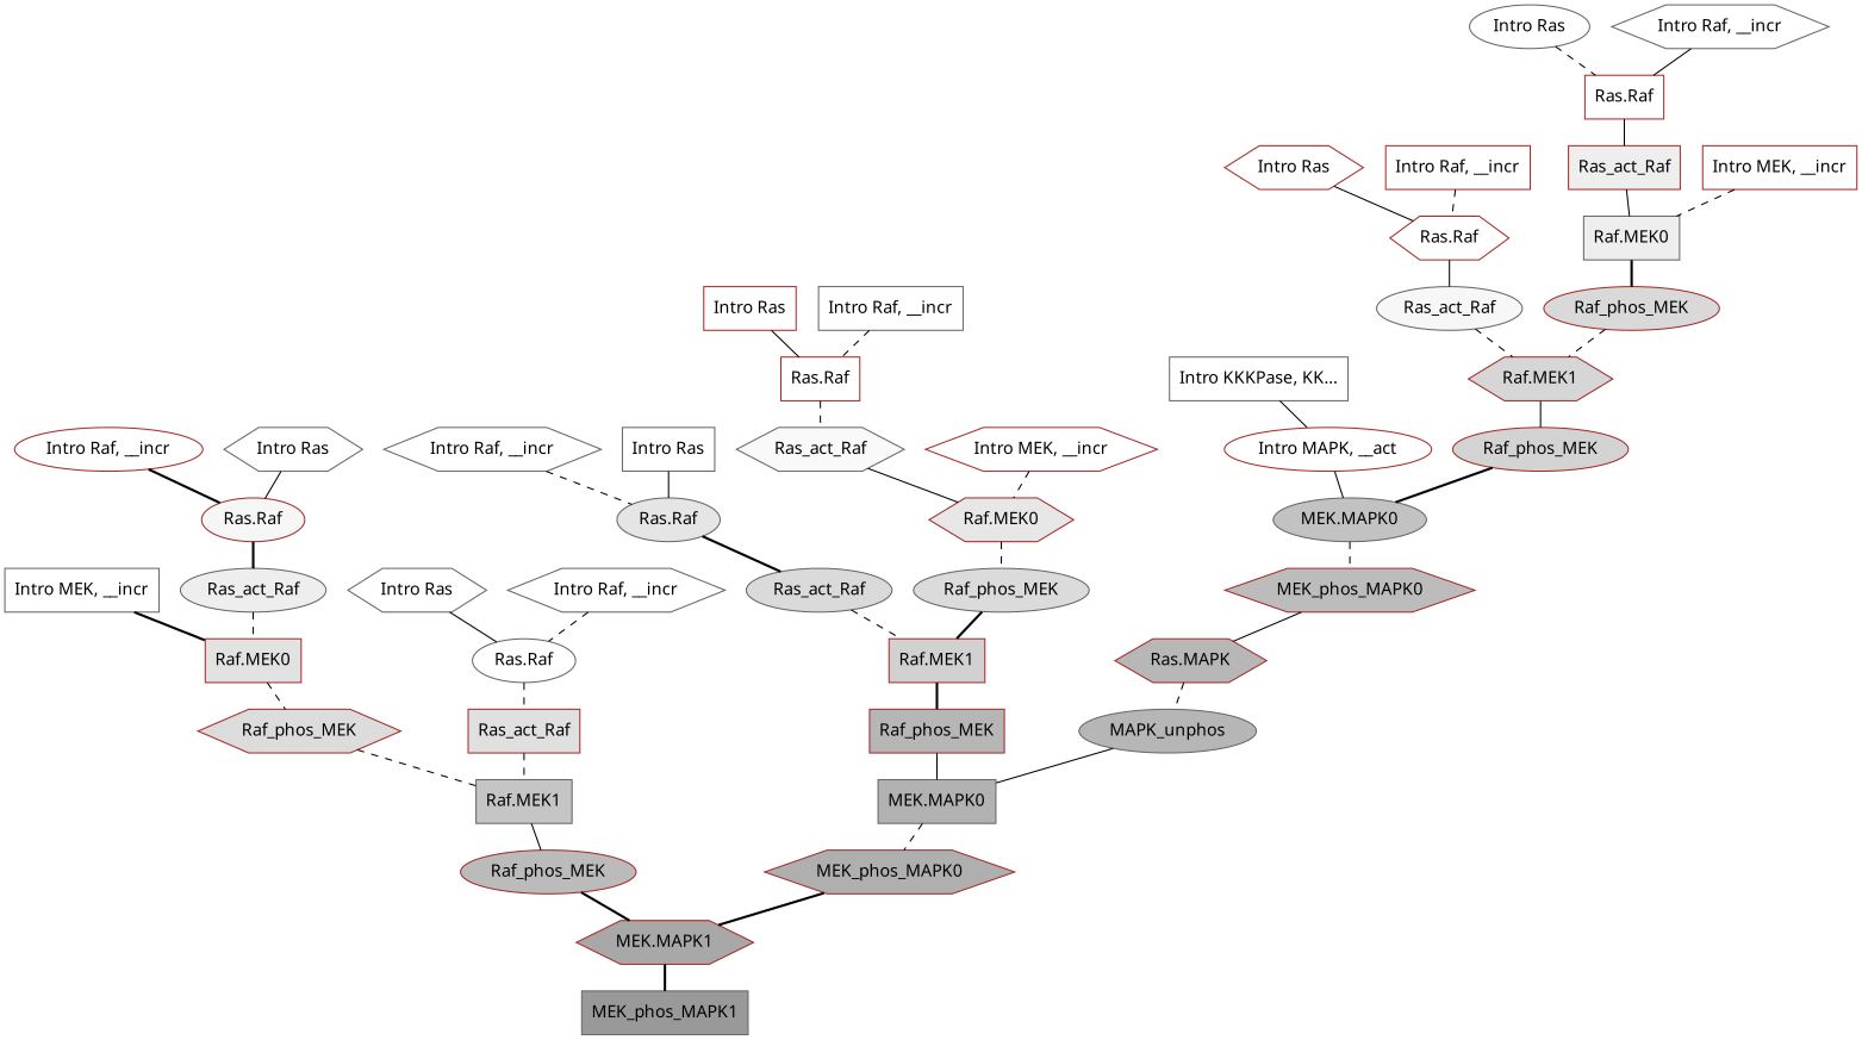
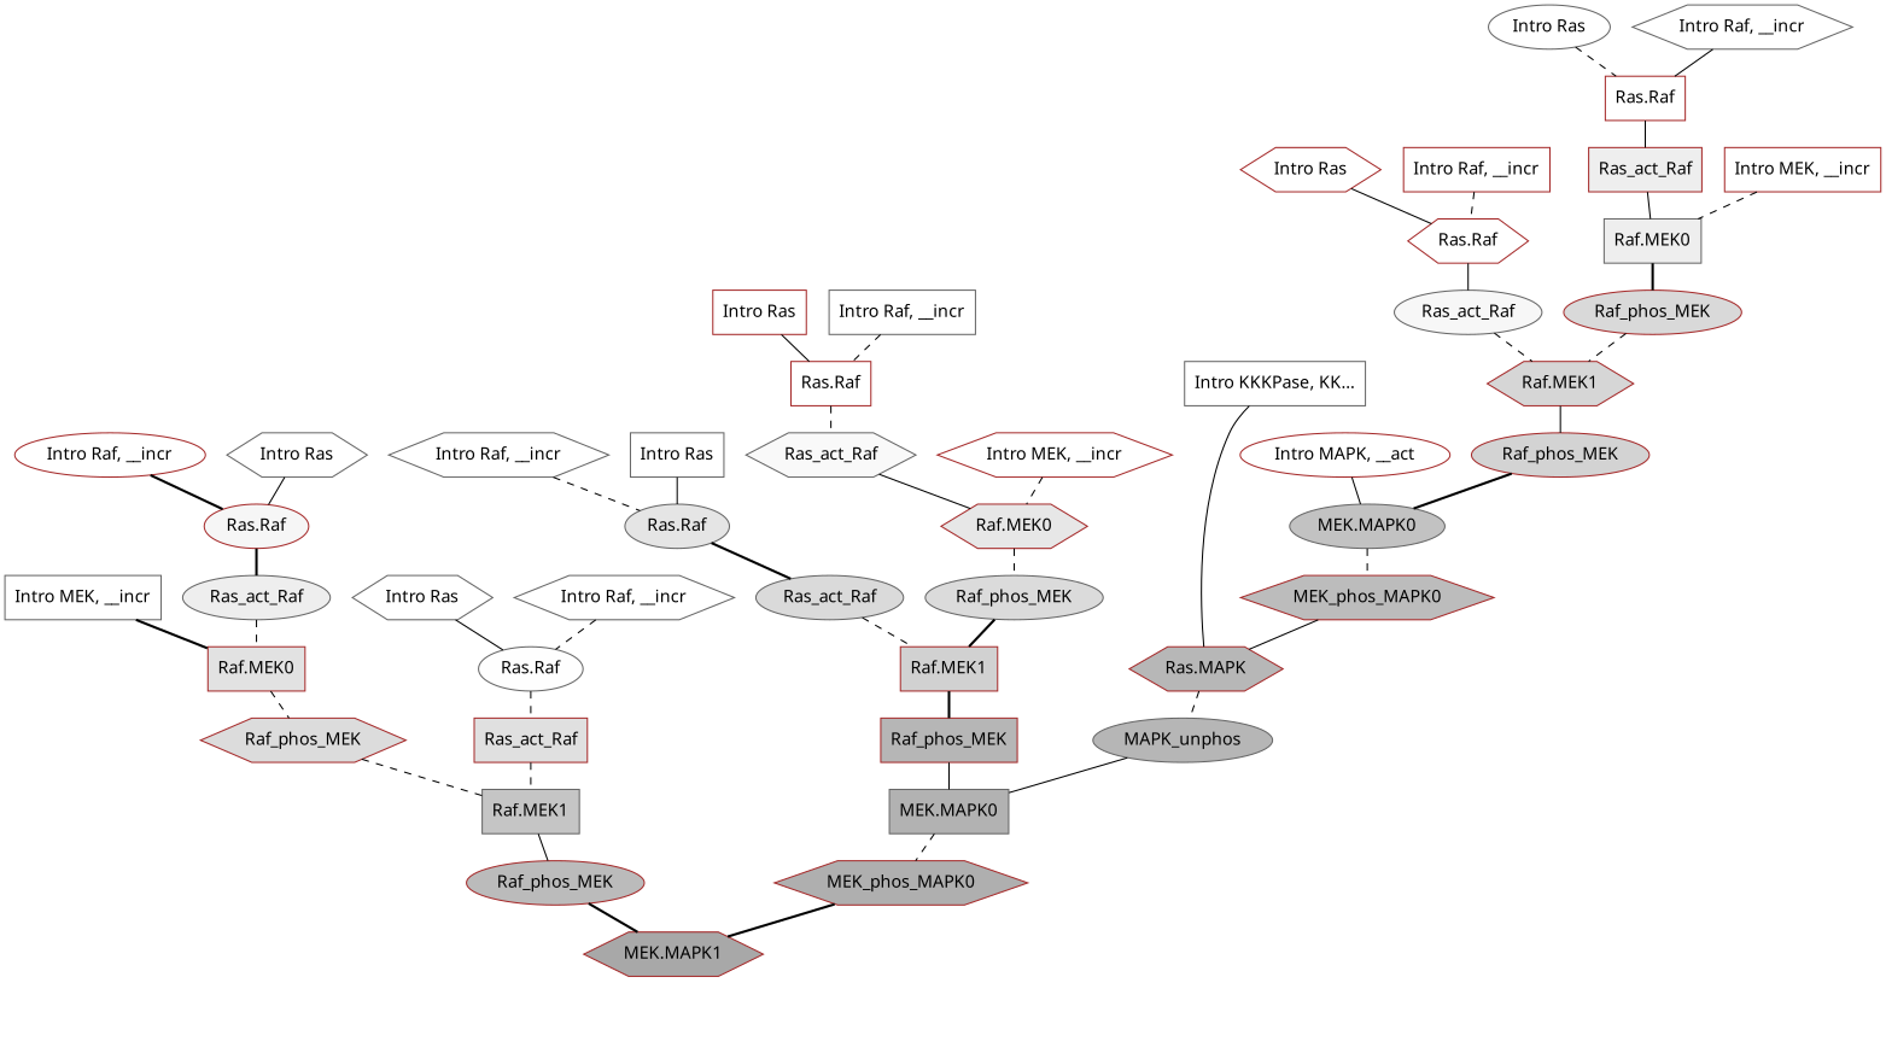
  digraph {
    rankdir=TB
    ranksep=0.30
    node [color=brown fillcolor="0.000 0.000 1.000" fontname="CMU Serif" shape=box style=filled]
    edge [color="0.000 0.000 0.000" dir=none fontname="CMU Serif" style=dashed]
    n1 [color=gray40 label="Intro Ras"]
    n2 [color=gray40 fillcolor="0.000 0.000 0.895" label="Ras.Raf" shape=ellipse]
    n3 [color=gray40 fillcolor="0.000 0.000 0.852" label=Ras_act_Raf shape=ellipse]
    n4 [color=gray40 label="Intro Ras" shape=ellipse]
    n5 [label="Ras.Raf"]
    n6 [fillcolor="0.000 0.000 0.932" label=Ras_act_Raf]
    n7 [color=gray40 label="Intro Ras" shape=hexagon]
    n8 [color=gray40 fillcolor="0.000 0.000 0.996" label="Ras.Raf" shape=ellipse]
    n9 [fillcolor="0.000 0.000 0.877" label=Ras_act_Raf]
    n10 [label="Intro Ras" shape=hexagon]
    n11 [label="Ras.Raf" shape=hexagon]
    n12 [color=gray40 fillcolor="0.000 0.000 0.968" label=Ras_act_Raf shape=ellipse]
    n13 [color=gray40 label="Intro Ras" shape=hexagon]
    n14 [fillcolor="0.000 0.000 0.964" label="Ras.Raf" shape=ellipse]
    n15 [color=gray40 fillcolor="0.000 0.000 0.930" label=Ras_act_Raf shape=ellipse]
    n16 [label="Intro Ras"]
    n17 [label="Ras.Raf"]
    n18 [color=gray40 fillcolor="0.000 0.000 0.973" label=Ras_act_Raf shape=hexagon]
    n19 [color=gray40 label="Intro Raf, __incr" shape=hexagon]
    n20 [color=gray40 label="Intro Raf, __incr" shape=hexagon]
    n21 [label="Intro Raf, __incr"]
    n22 [color=gray40 label="Intro Raf, __incr"]
    n23 [label="Intro Raf, __incr" shape=ellipse]
    n24 [color=gray40 label="Intro Raf, __incr" shape=hexagon]
    n25 [label="Intro MEK, __incr"]
    n26 [color=gray40 fillcolor="0.000 0.000 0.932" label="Raf.MEK0"]
    n27 [fillcolor="0.000 0.000 0.848" label=Raf_phos_MEK shape=ellipse]
    n28 [color=gray40 label="Intro MEK, __incr"]
    n29 [fillcolor="0.000 0.000 0.883" label="Raf.MEK0"]
    n30 [fillcolor="0.000 0.000 0.862" label=Raf_phos_MEK shape=hexagon]
    n31 [label="Intro MEK, __incr" shape=hexagon]
    n32 [fillcolor="0.000 0.000 0.906" label="Raf.MEK0" shape=hexagon]
    n33 [color=gray40 fillcolor="0.000 0.000 0.859" label=Raf_phos_MEK shape=ellipse]
    n34 [label="Intro MAPK, __act" shape=ellipse]
    n35 [color=gray40 fillcolor="0.000 0.000 0.759" label="MEK.MAPK0" shape=ellipse]
    n36 [fillcolor="0.000 0.000 0.738" label=MEK_phos_MAPK0 shape=hexagon]
    n37 [color=gray40 label="Intro KKKPase, KK..."]
    n38 [fillcolor="0.000 0.000 0.718" label="Ras.MAPK" shape=hexagon]
    n39 [color=gray40 fillcolor="0.000 0.000 0.714" label=MAPK_unphos shape=ellipse]
    n40 [fillcolor="0.000 0.000 0.838" label="Raf.MEK1" shape=hexagon]
    n41 [color=gray40 fillcolor="0.000 0.000 0.773" label="Raf.MEK1"]
    n42 [fillcolor="0.000 0.000 0.825" label=Raf_phos_MEK shape=ellipse]
    n43 [fillcolor="0.000 0.000 0.819" label="Raf.MEK1"]
    n44 [fillcolor="0.000 0.000 0.734" label=Raf_phos_MEK shape=ellipse]
    n45 [fillcolor="0.000 0.000 0.713" label=Raf_phos_MEK]
    n46 [color=gray40 fillcolor="0.000 0.000 0.698" label="MEK.MAPK0"]
    n47 [fillcolor="0.000 0.000 0.659" label="MEK.MAPK1" shape=hexagon]
-   n48 [color=gray40 fillcolor="0.000 0.000 0.600" label=MEK_phos_MAPK1]
    n49 [fillcolor="0.000 0.000 0.685" label=MEK_phos_MAPK0 shape=hexagon]
    n1 -> n2 [style=solid]
    n2 -> n3 [style=bold]
    n3 -> n43
    n4 -> n5
    n5 -> n6 [style=solid]
    n6 -> n26 [style=solid]
    n7 -> n8 [style=solid]
    n8 -> n9
    n9 -> n41
    n10 -> n11 [style=solid]
    n11 -> n12 [style=solid]
    n12 -> n40
    n13 -> n14 [style=solid]
    n14 -> n15 [style=bold]
    n15 -> n29
    n16 -> n17 [style=solid]
    n17 -> n18
    n18 -> n32 [style=solid]
    n19 -> n8
    n20 -> n5 [style=solid]
    n21 -> n11
    n22 -> n17
    n23 -> n14 [style=bold]
    n24 -> n2
    n25 -> n26
    n26 -> n27 [style=bold]
    n27 -> n40
    n28 -> n29 [style=bold]
    n29 -> n30
    n30 -> n41
    n31 -> n32
    n32 -> n33
    n33 -> n43 [style=bold]
    n34 -> n35 [style=solid]
    n35 -> n36
    n36 -> n38 [style=solid]
-   n37 -> n34 [style=solid]
+   n37 -> n38 [style=solid]
    n38 -> n39
    n39 -> n46 [style=solid]
    n40 -> n42 [style=solid]
    n41 -> n44 [style=solid]
    n42 -> n35 [style=bold]
    n43 -> n45 [style=bold]
    n44 -> n47 [style=bold]
    n45 -> n46 [style=solid]
    n46 -> n49
-   n47 -> n48 [style=bold]
    n49 -> n47 [style=bold]
  }
